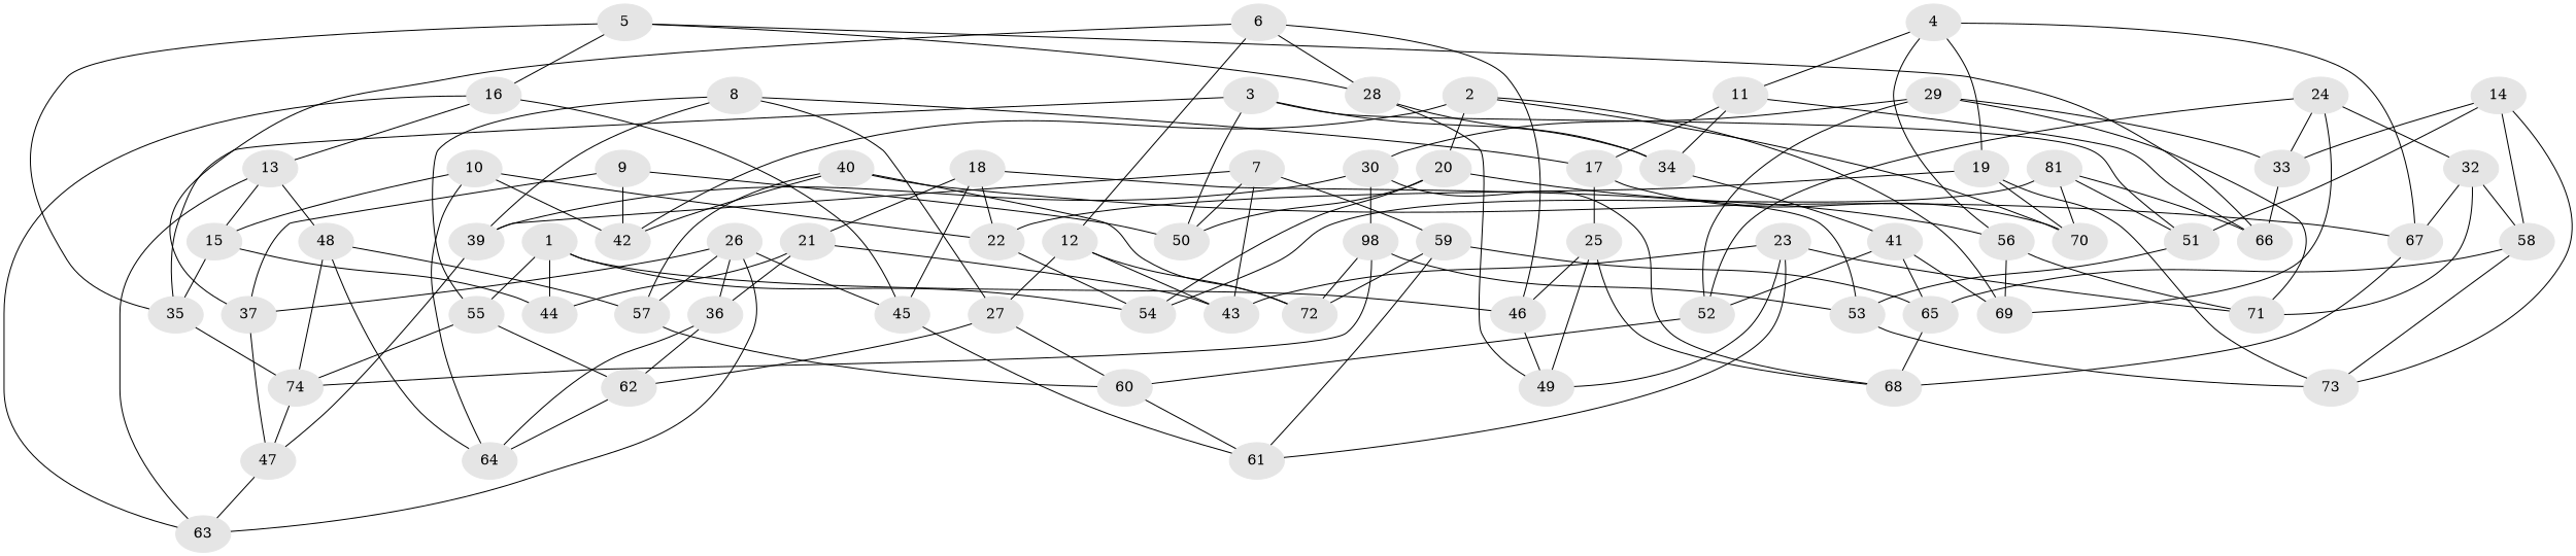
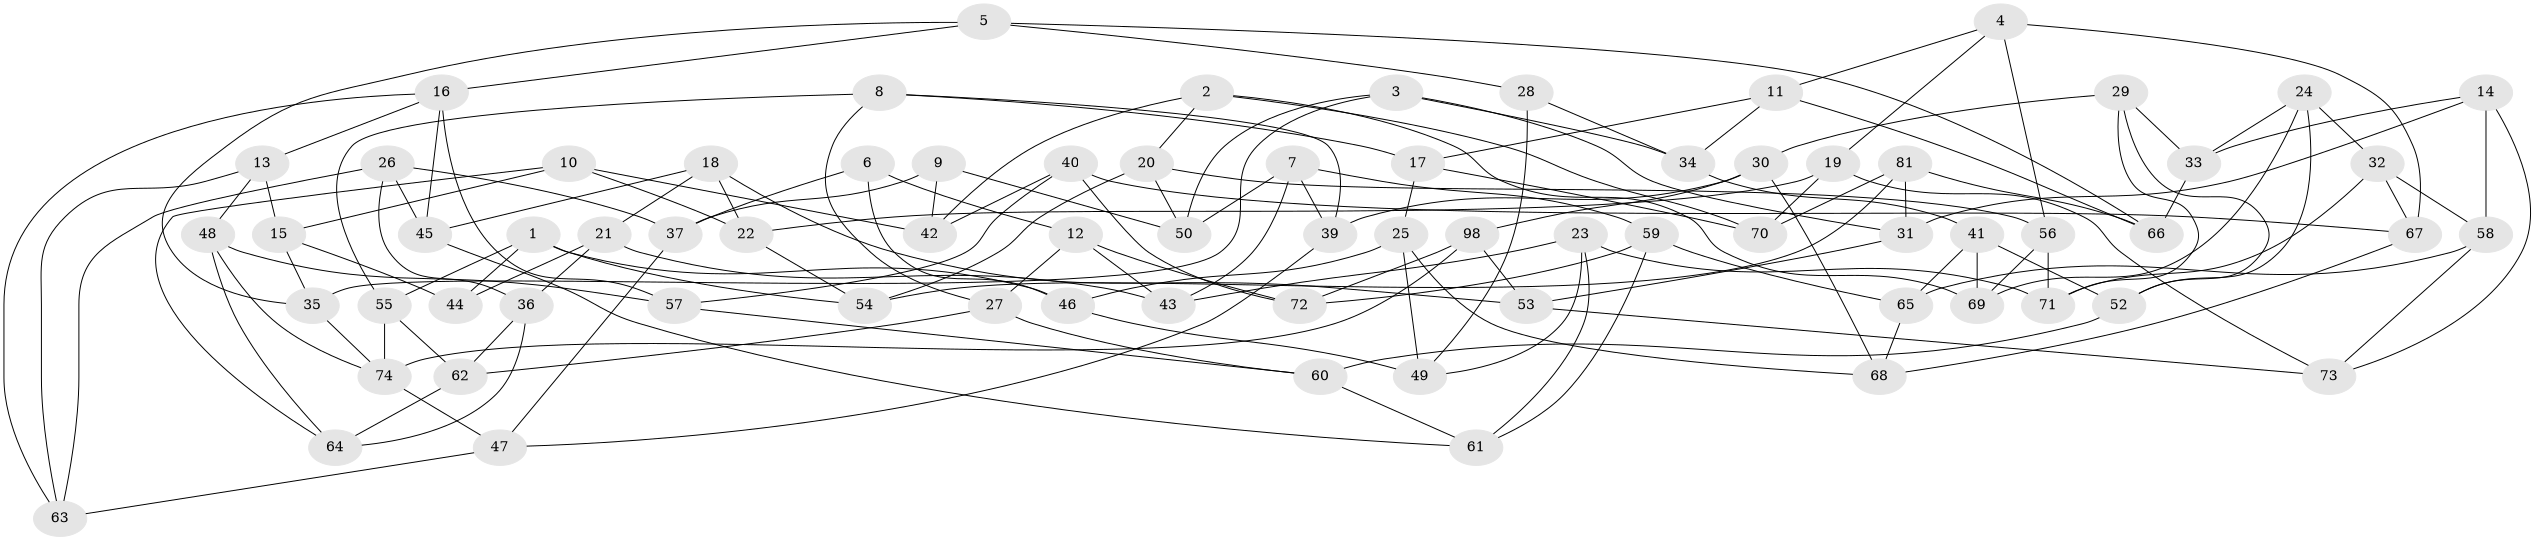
  graph {
    node [color=gray90 style=filled]
    1
    44
    46
    54
    55
    49
    62
    74
    2
    20
    42
    69
    70
    50
    56
    3
    34
    35
-   51
+   51 [label=31]
    41
    53
    4
    11
    19
    67
    66
    17
    22
    73
    71
    68
    5
    16
    28
    13
    63
    45
    57
    6
    12
    37
    43
    27
    72
    47
    7
    39
    59
    61
    65
    8
    25
    60
    9
    15
    48
    10
    64
    14
    33
    58
    18
    21
    36
    23
    24
    32
    52
    26
    29
    30
    n72 [label=98]
    n73 [label=81]
    40
    1 -- 44
    1 -- 46
    1 -- 54
    1 -- 55
    46 -- 49
    55 -- 62
    55 -- 74
    62 -- 64
    74 -- 47
    2 -- 20
    2 -- 42
    2 -- 69
    2 -- 70
    20 -- 54
    20 -- 50
    20 -- 56
    56 -- 69
    56 -- 71
    3 -- 50
    3 -- 34
    3 -- 35
    3 -- 51
    34 -- 41
    35 -- 74
    51 -- 53
    41 -- 69
    41 -- 65
    41 -- 52
    53 -- 73
    4 -- 56
    4 -- 11
    4 -- 19
    4 -- 67
    11 -- 34
    11 -- 66
    11 -- 17
    19 -- 70
    19 -- 22
    19 -- 73
    67 -- 68
    17 -- 70
    17 -- 25
    22 -- 54
    5 -- 35
    5 -- 66
    5 -- 16
    5 -- 28
    16 -- 13
    16 -- 63
    16 -- 45
-   26 -- 57
+   16 -- 57
    28 -- 49
    28 -- 34
    13 -- 63
    13 -- 15
    13 -- 48
    45 -- 61
    57 -- 60
    6 -- 46
-   6 -- 28
    6 -- 12
    6 -- 37
    12 -- 43
    12 -- 27
    12 -- 72
    37 -- 47
    27 -- 62
    27 -- 60
    47 -- 63
    7 -- 50
    7 -- 43
    7 -- 39
    7 -- 59
    39 -- 47
    59 -- 72
    59 -- 61
    59 -- 65
    65 -- 68
    8 -- 55
    8 -- 17
    8 -- 27
    8 -- 39
    25 -- 46
    25 -- 49
    25 -- 68
    60 -- 61
    9 -- 42
    9 -- 50
    9 -- 37
    15 -- 44
    15 -- 35
    48 -- 74
    48 -- 57
    48 -- 64
    10 -- 42
    10 -- 22
    10 -- 15
    10 -- 64
    14 -- 51
    14 -- 73
    14 -- 33
    14 -- 58
    33 -- 66
    58 -- 73
    58 -- 65
    18 -- 53
    18 -- 22
    18 -- 45
    18 -- 21
    21 -- 44
    21 -- 43
    21 -- 36
    36 -- 62
    36 -- 64
    23 -- 49
    23 -- 71
    23 -- 43
    23 -- 61
    24 -- 69
    24 -- 33
    24 -- 32
    24 -- 52
    32 -- 67
    32 -- 71
    32 -- 58
    52 -- 60
    26 -- 63
    26 -- 45
    26 -- 37
    26 -- 36
    29 -- 71
    29 -- 33
    29 -- 52
    29 -- 30
    30 -- 68
    30 -- 39
    30 -- n72
    n72 -- 74
    n72 -- 53
    n72 -- 72
    n73 -- 54
    n73 -- 70
    n73 -- 51
    n73 -- 66
    40 -- 42
    40 -- 67
    40 -- 57
    40 -- 72
  }
